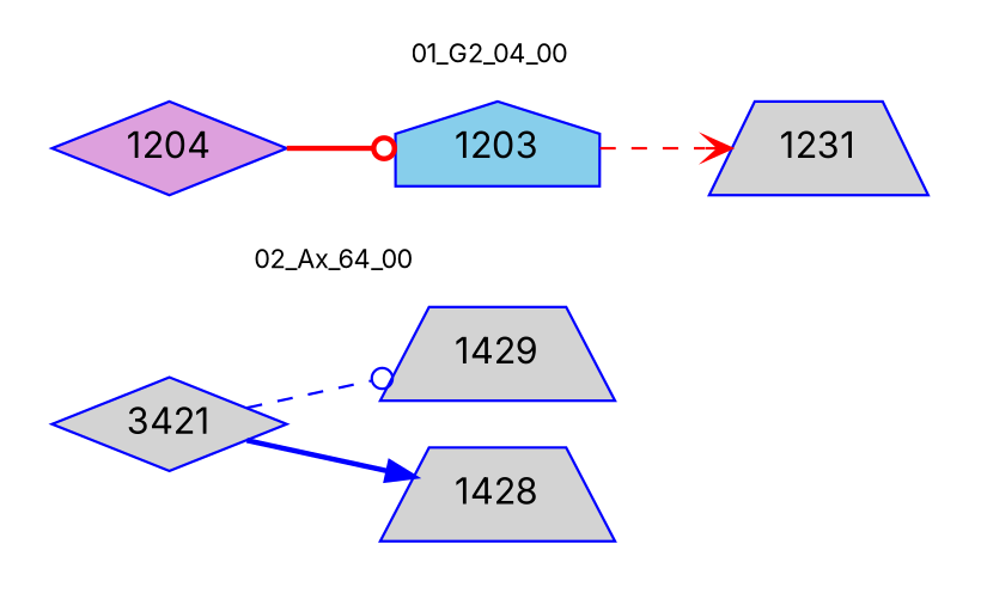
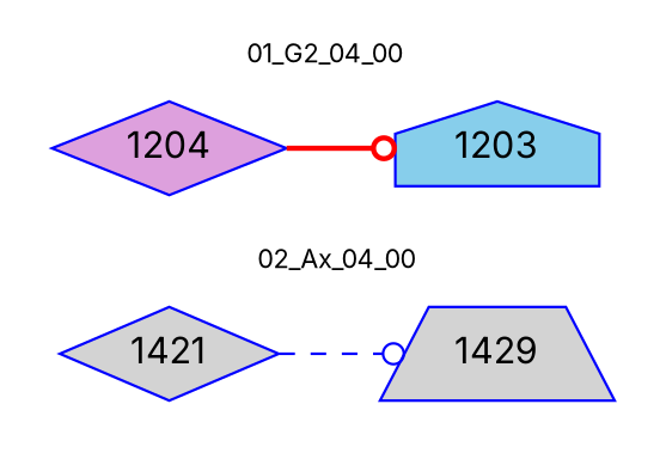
  digraph {
    fontname=Inter
    rankdir=LR
    node [color=blue fillcolor=lightgrey fontname=Inter shape=trapezium style=filled]
    edge [arrowhead=odot color=blue fontname=Inter style=bold]
-   n1 [label=3421 shape=diamond]
-   n2 [label=1428]
+   n1 [label=1421 shape=diamond]
    n3 [label=1429]
    n4 [fillcolor=skyblue label=1203 shape=house]
    n5 [fillcolor=plum label=1204 shape=diamond]
-   n6 [label=1231]
    subgraph cluster_1 {
      color=white
      fontsize=10
-     label="02_Ax_64_00"
+     label="02_Ax_04_00"
      n1
-     n2
      n3
    }
    subgraph cluster_2 {
      color=white
      fontsize=10
      label="01_G2_04_00"
      n4
      n5
-     n6
    }
-   n1 -> n2 [arrowhead=normal]
    n1 -> n3 [style=dashed]
-   n4 -> n6 [arrowhead=vee color=red style=dashed]
    n5 -> n4 [color=red]
  }
